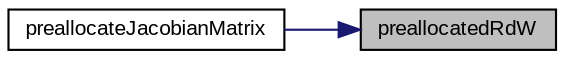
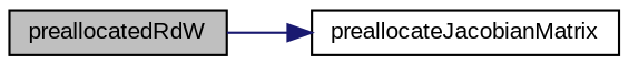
  digraph {
    rankdir=LR
    fontname="Liberation Sans"
    node [color=black fontname="Liberation Sans" fontsize=10 shape=record]
    n1 [fillcolor=grey75 fontcolor=black height=0.2 label=preallocatedRdW style=filled width=0.4]
    n2 [height=0.2 label=preallocateJacobianMatrix width=0.4]
-   n2 -> n1 [color=midnightblue fontname="Liberation Sans" fontsize=10 labelfontname=Helvetica labelfontsize=10 style=solid]
+   n1 -> n2 [color=midnightblue fontname="Liberation Sans" fontsize=10 labelfontname=Helvetica labelfontsize=10 style=solid]
  }
